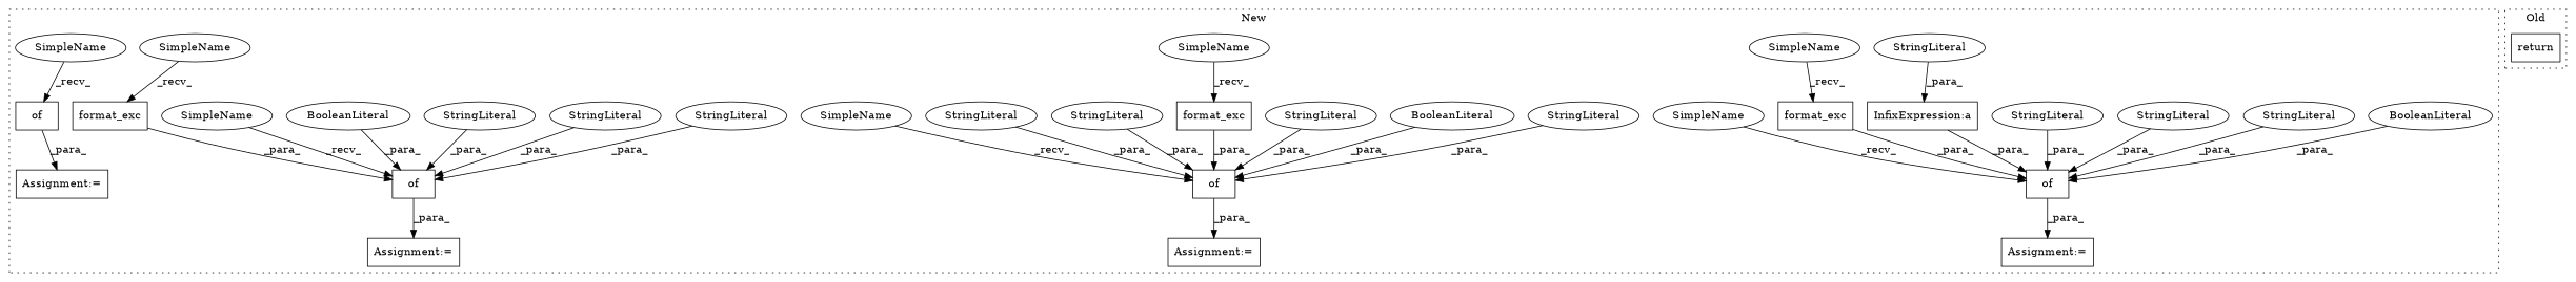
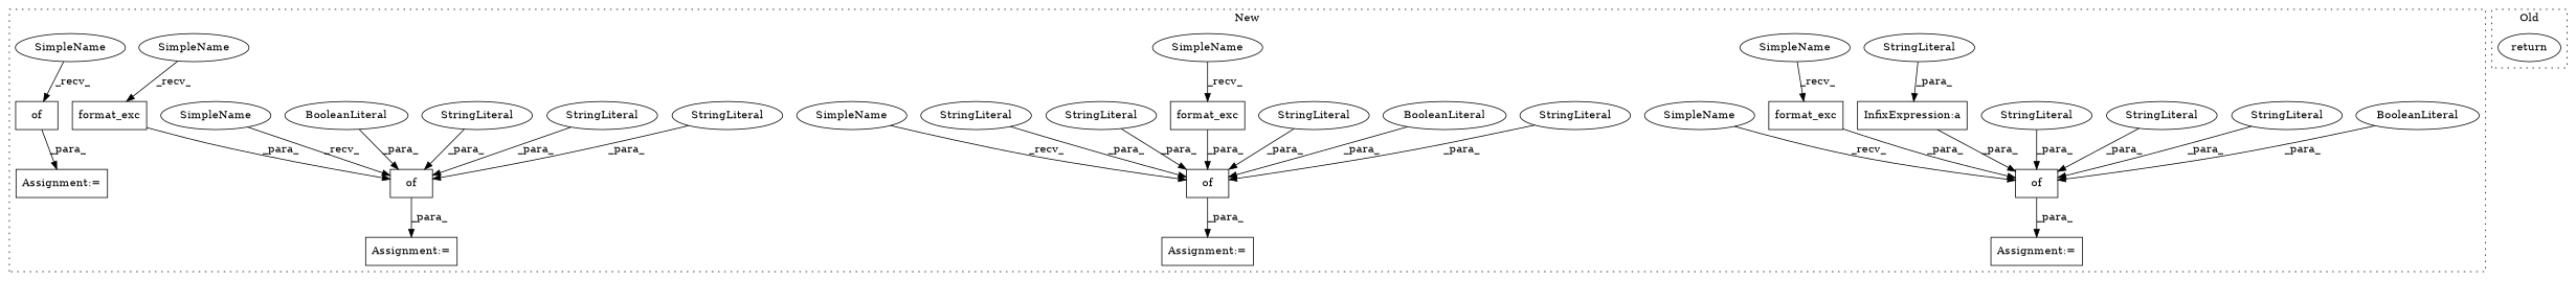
  digraph {
    node [a=45 l=9 shape=ellipse]
    n1 [a=32 l=12 label=format_exc s=2209 shape=box]
    n2 [a=32 l="3,1" label=of s="2170,2297" shape=box]
    n3 [a=32 l=12 label=format_exc s=2493 shape=box]
    n4 [a=32 l="3,1" label=of s="2454,2592" shape=box]
    n5 [a=9 l=4 label=BooleanLiteral s=2466]
    n6 [a=9 l=4 label=BooleanLiteral s=2182]
    n7 [a=32 l=12 label=format_exc s=2770 shape=box]
    n8 [a=32 l="3,1" label=of s="2731,2877" shape=box]
    n9 [a=9 l=4 label=BooleanLiteral s=2743]
    n10 [a=32 l=4 label=of s=1517 shape=box]
    n11 [label=StringLiteral s=2506]
    n12 [l=8 label=StringLiteral s=2457]
    n13 [label=StringLiteral s=2783]
    n14 [l=8 label=StringLiteral s=2173]
    n15 [l=65 label=StringLiteral s=2232]
    n16 [l=11 label=StringLiteral s=2471]
    n17 [a=7 l=1 label="Assignment:=" s=1512 shape=box]
    n18 [label=StringLiteral s=2222]
    n19 [a=7 l=1 label="Assignment:=" s=2726 shape=box]
    n20 [l=8 label=StringLiteral s=2734]
    n21 [l=11 label=StringLiteral s=2748]
    n22 [a=7 l=1 label="Assignment:=" s=2165 shape=box]
    n23 [l=11 label=StringLiteral s=2187]
    n24 [a=7 l=1 label="Assignment:=" s=2449 shape=box]
    n25 [a=27 l=3 label="InfixExpression:a" s=2587 shape=box]
    n26 [l=70 label=StringLiteral s=2517]
    n27 [a=42 label=SimpleName s=2483]
    n28 [a=42 label=SimpleName s=2760]
    n29 [a=42 label=SimpleName s=2199]
    n30 [a=42 l=3 label=SimpleName s=2450]
    n31 [a=42 l=3 label=SimpleName s=2166]
    n32 [a=42 l=3 label=SimpleName s=2727]
    n33 [a=42 l=3 label=SimpleName s=1513]
-   n34 [a=41 l=7 label=return s=2639 shape=box]
+   n34 [a=41 l=7 label=return s=2639]
    subgraph cluster_1 {
      label=New
      style=dotted
      n1
      n2
      n3
      n4
      n5
      n6
      n7
      n8
      n9
      n10
      n11
      n12
      n13
      n14
      n15
      n16
      n17
      n18
      n19
      n20
      n21
      n22
      n23
      n24
      n25
      n26
      n27
      n28
      n29
      n30
      n31
      n32
      n33
    }
    subgraph cluster_2 {
      label=Old
      style=dotted
      n34
    }
    n1 -> n2 [label=_para_]
    n2 -> n22 [label=_para_]
    n3 -> n4 [label=_para_]
    n4 -> n24 [label=_para_]
    n5 -> n4 [label=_para_]
    n6 -> n2 [label=_para_]
    n7 -> n8 [label=_para_]
    n8 -> n19 [label=_para_]
    n9 -> n8 [label=_para_]
    n10 -> n17 [label=_para_]
    n11 -> n4 [label=_para_]
    n12 -> n4 [label=_para_]
    n13 -> n8 [label=_para_]
    n14 -> n2 [label=_para_]
    n15 -> n2 [label=_para_]
    n16 -> n4 [label=_para_]
    n18 -> n2 [label=_para_]
    n20 -> n8 [label=_para_]
    n21 -> n8 [label=_para_]
    n23 -> n2 [label=_para_]
    n25 -> n4 [label=_para_]
    n26 -> n25 [label=_para_]
    n27 -> n3 [label=_recv_]
    n28 -> n7 [label=_recv_]
    n29 -> n1 [label=_recv_]
    n30 -> n4 [label=_recv_]
    n31 -> n2 [label=_recv_]
    n32 -> n8 [label=_recv_]
    n33 -> n10 [label=_recv_]
  }
